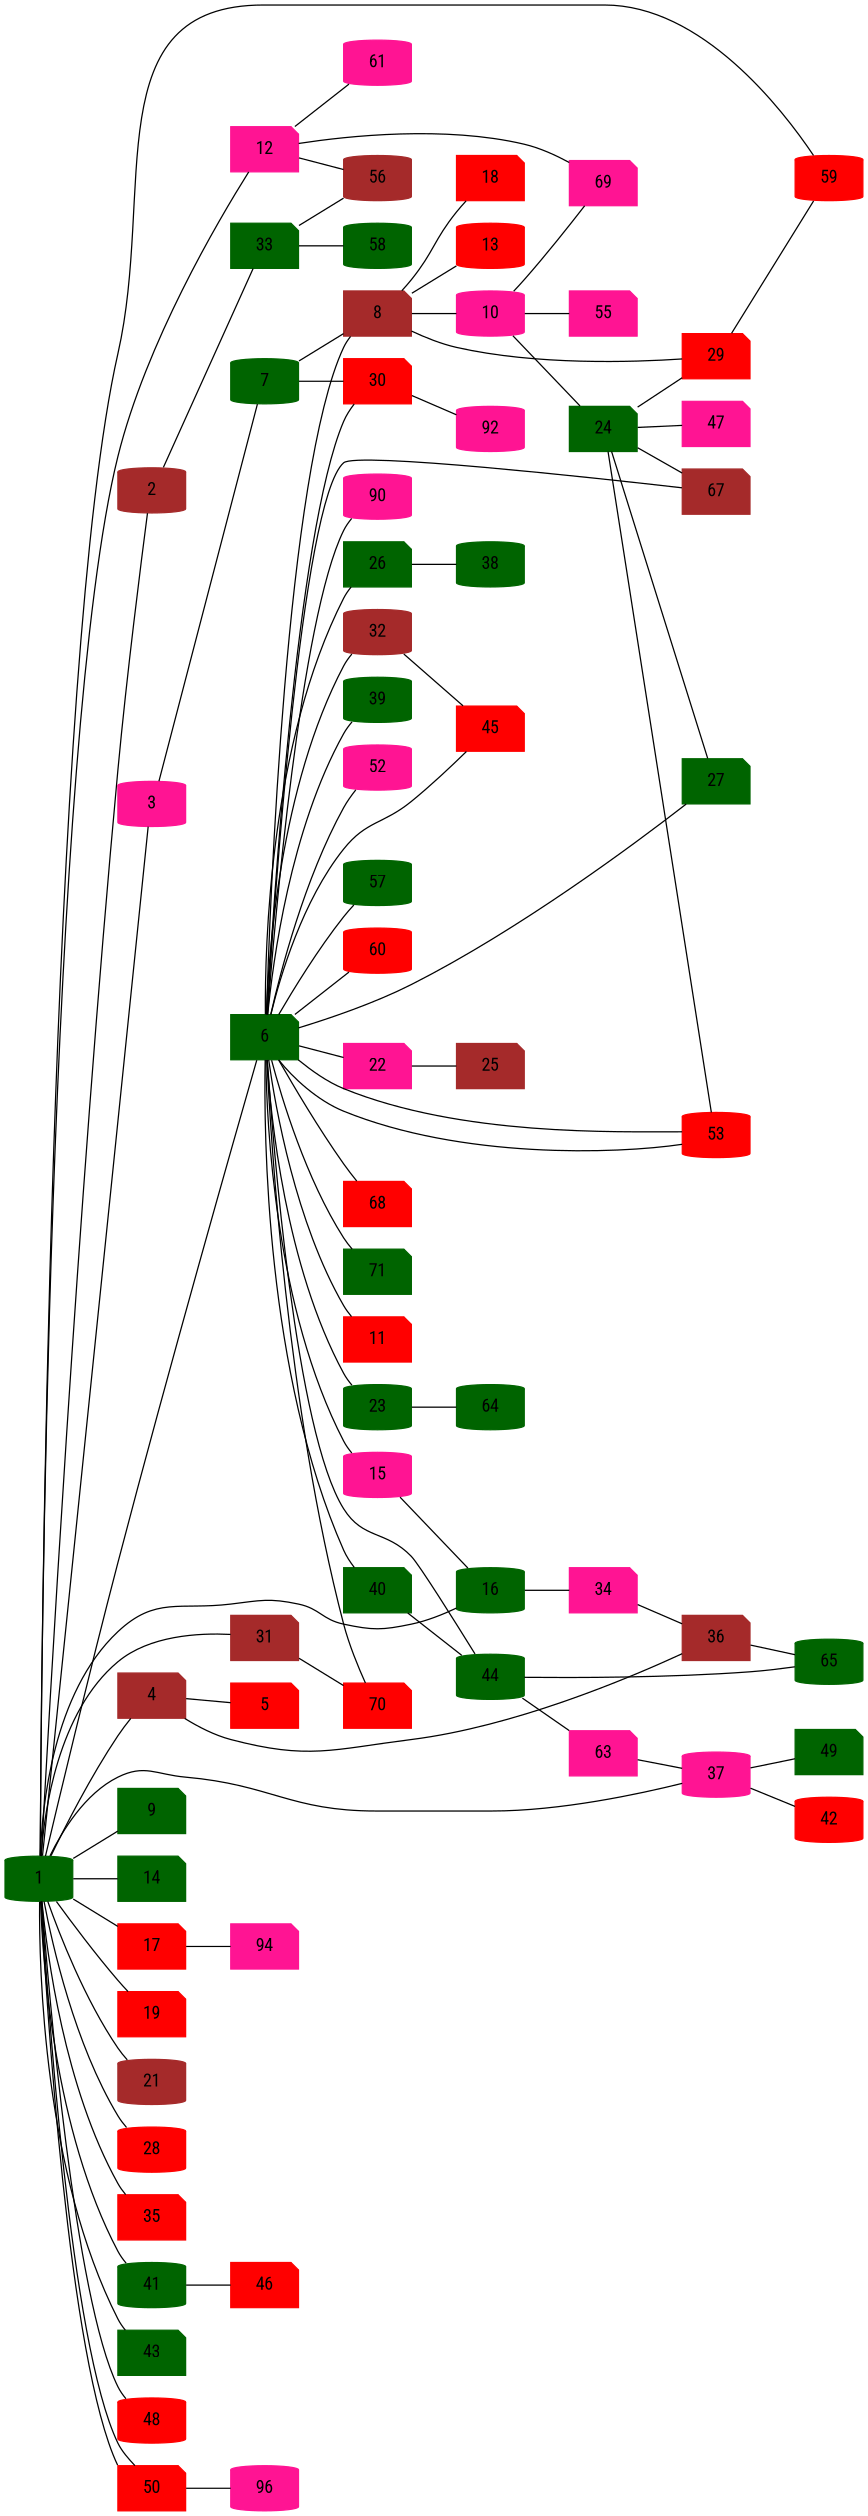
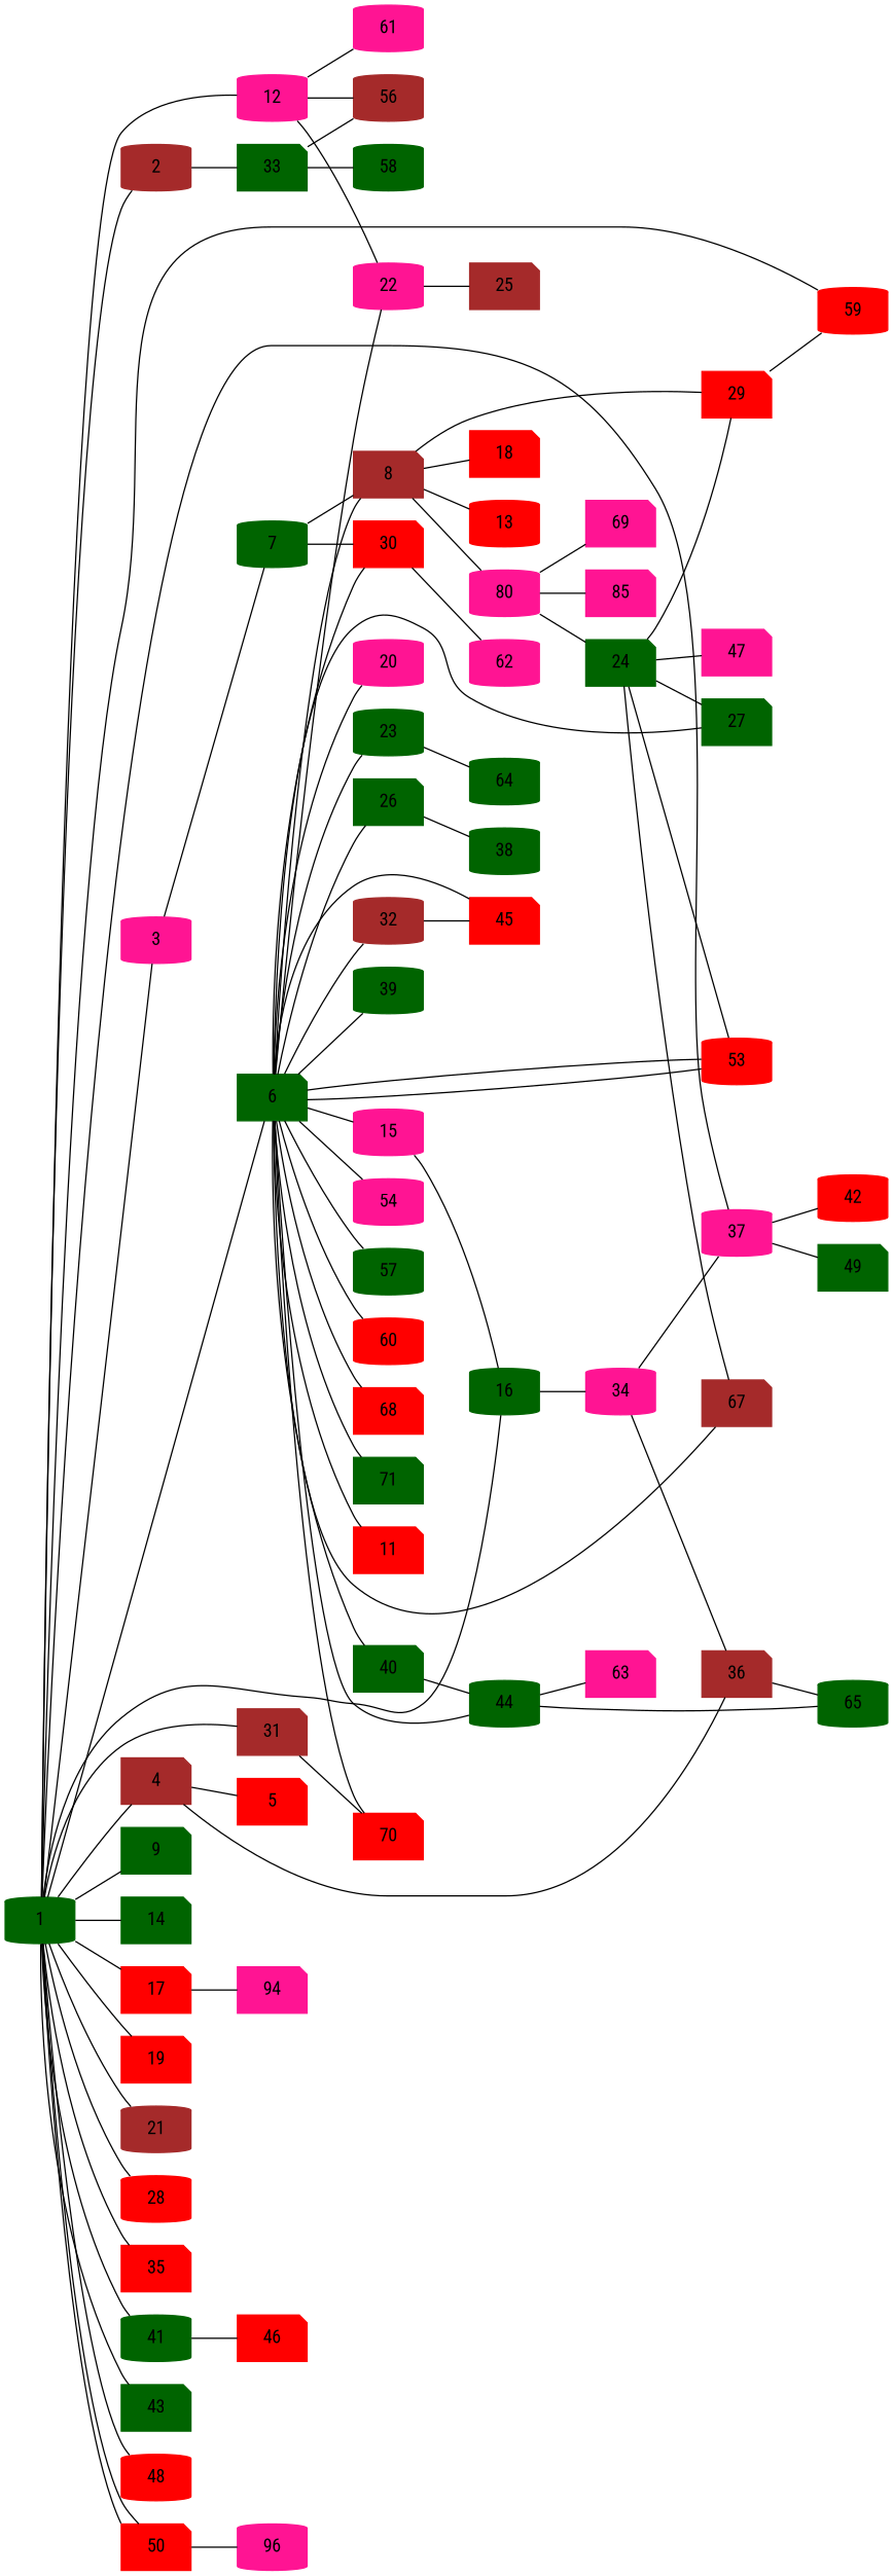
  graph {
    fontname="Roboto Condensed"
    rankdir=LR
    node [color=darkgreen fontname="Roboto Condensed" shape=note style=filled]
    edge [fontname="Roboto Condensed"]
    1 [shape=cylinder]
    2 [color=brown shape=cylinder]
    3 [color=deeppink shape=cylinder]
    4 [color=brown]
    6
    9
-   12 [color=deeppink]
+   12 [color=deeppink shape=cylinder]
    14
    16 [shape=cylinder]
    17 [color=red]
    19 [color=red]
    21 [color=brown shape=cylinder]
    28 [color=red shape=cylinder]
    31 [color=brown]
    35 [color=red]
    37 [color=deeppink shape=cylinder]
    41 [shape=cylinder]
    43
    48 [color=red shape=cylinder]
    50 [color=red]
    59 [color=red shape=cylinder]
    33
    7 [shape=cylinder]
    5 [color=red]
    36 [color=brown]
    8 [color=brown]
    11 [color=red]
    15 [color=deeppink shape=cylinder]
-   20 [color=deeppink shape=cylinder label=90]
-   22 [color=deeppink]
+   20 [color=deeppink shape=cylinder]
+   22 [color=deeppink shape=cylinder]
    23 [shape=cylinder]
    26
    27
    30 [color=red]
    32 [color=brown shape=cylinder]
    39 [shape=cylinder]
    40
    44 [shape=cylinder]
    45 [color=red]
-   52 [color=deeppink shape=cylinder]
+   52 [color=deeppink shape=cylinder label=54]
    53 [color=red shape=cylinder]
    57 [shape=cylinder]
    60 [color=red shape=cylinder]
    67 [color=brown]
    68 [color=red]
    70 [color=red]
    71
    56 [color=brown shape=cylinder]
    61 [color=deeppink shape=cylinder]
-   34 [color=deeppink]
+   34 [color=deeppink shape=cylinder]
    n51 [color=deeppink label=94]
    42 [color=red shape=cylinder]
    49
    46 [color=red]
    n55 [color=deeppink label=96 shape=cylinder]
    58 [shape=cylinder]
    65 [shape=cylinder]
-   10 [color=deeppink shape=cylinder]
+   10 [color=deeppink shape=cylinder label=80]
    13 [color=red shape=cylinder]
    18 [color=red]
    29 [color=red]
    25 [color=brown]
    64 [shape=cylinder]
    38 [shape=cylinder]
-   62 [color=deeppink shape=cylinder label=92]
+   62 [color=deeppink shape=cylinder]
    63 [color=deeppink]
    24
-   55 [color=deeppink]
+   55 [color=deeppink label=85]
    69 [color=deeppink]
    47 [color=deeppink]
    1 -- 2
    1 -- 3
    1 -- 4
    1 -- 6
    1 -- 9
    1 -- 12
    1 -- 14
    1 -- 16
    1 -- 17
    1 -- 19
    1 -- 21
    1 -- 28
    1 -- 31
    1 -- 35
    1 -- 37
    1 -- 41
    1 -- 43
    1 -- 48
    1 -- 50
    1 -- 50
    1 -- 59
    2 -- 33
    3 -- 7
    4 -- 5
    4 -- 36
    6 -- 8
    6 -- 11
    6 -- 15
    6 -- 20
    6 -- 22
    6 -- 23
    6 -- 26
    6 -- 27
    6 -- 30
    6 -- 32
    6 -- 39
    6 -- 40
    6 -- 44
    6 -- 45
    6 -- 52
    6 -- 53
    6 -- 53
    6 -- 57
    6 -- 60
    6 -- 67
    6 -- 68
    6 -- 70
    6 -- 71
-   12 -- 69
+   12 -- 22
    12 -- 56
    12 -- 61
    16 -- 34
    17 -- n51
    31 -- 70
    37 -- 42
    37 -- 49
    41 -- 46
    50 -- n55
    33 -- 56
    33 -- 58
    7 -- 8
    7 -- 30
    36 -- 65
    8 -- 10
    8 -- 13
    8 -- 18
    8 -- 29
    15 -- 16
    22 -- 25
    23 -- 64
    26 -- 38
    30 -- 62
    32 -- 45
    40 -- 44
    44 -- 65
    44 -- 63
-   63 -- 37
+   34 -- 37
    34 -- 36
    10 -- 24
    10 -- 55
    10 -- 69
    29 -- 59
    24 -- 27
    24 -- 53
    24 -- 67
    24 -- 29
    24 -- 47
  }
